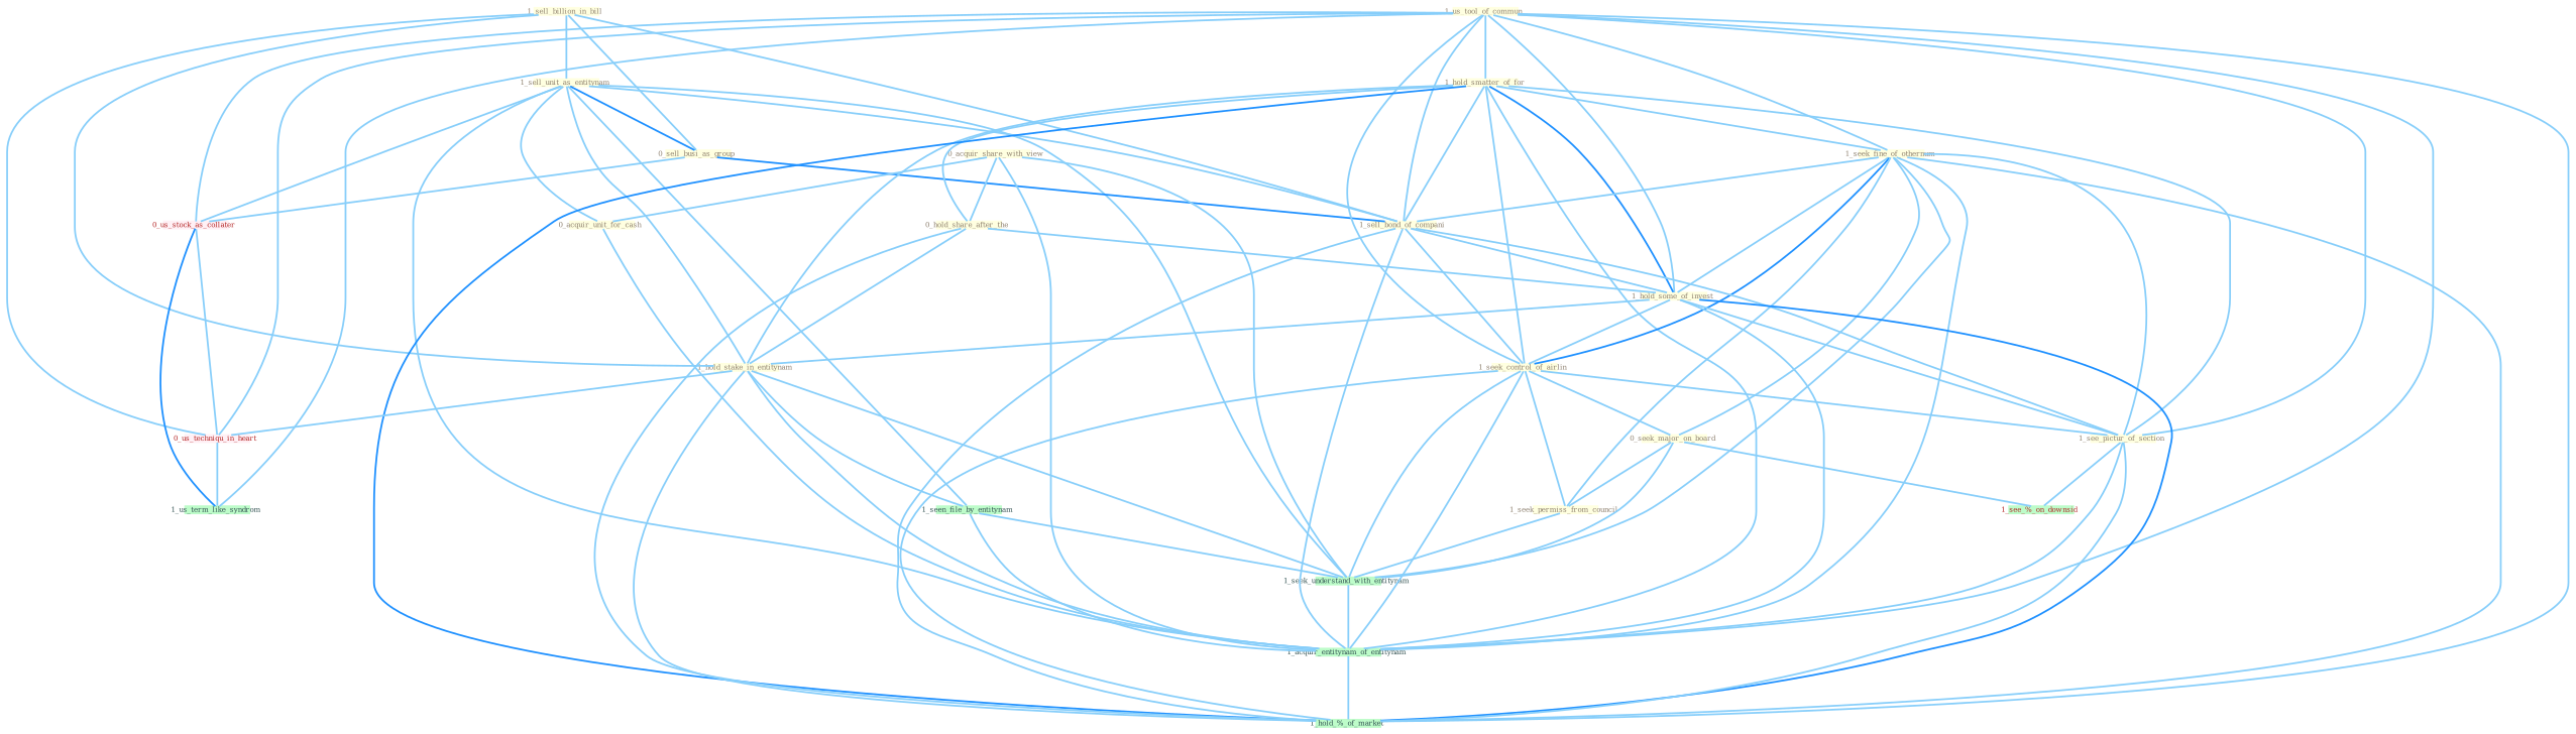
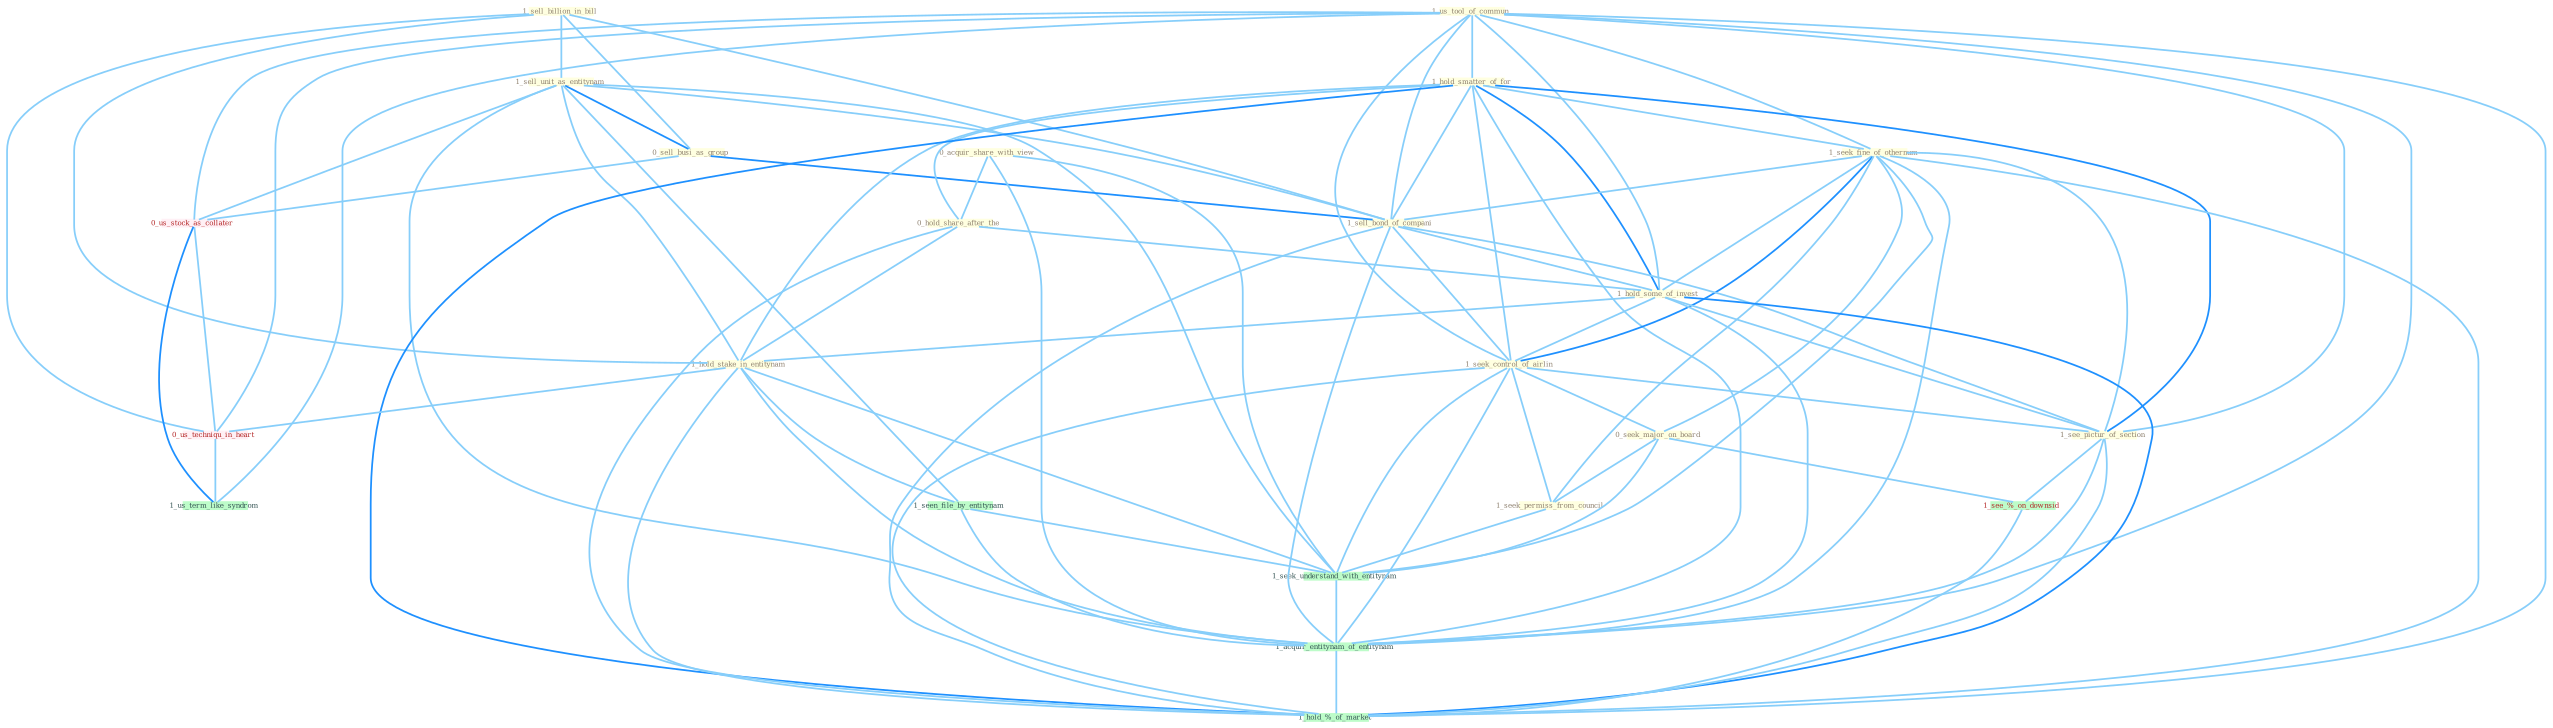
  graph {
    node [color="#ffffe0" fixedsize=true fontcolor="#8b7d6b" fontsize=4 shape=polygon style=filled]
    edge [color="#87cefa" w=1]
    "1_sell_billion_in_bill " [height=.06 width=.5]
    "1_sell_unit_as_entitynam " [height=.06 width=.5]
    "0_sell_busi_as_group " [height=.06 width=.5]
    "0_acquir_share_with_view " [height=.06 width=.5]
    "1_us_tool_of_commun " [height=.06 width=.5]
    n6 [height=.06 label="1_hold_smatter_of_for" width=.5]
    "1_seek_fine_of_othernum " [height=.06 width=.5]
    "1_sell_bond_of_compani " [height=.06 width=.5]
    "0_hold_share_after_the " [height=.06 width=.5]
-   "0_acquir_unit_for_cash " [height=.06 width=.5]
    "1_hold_some_of_invest " [height=.06 width=.5]
    "1_hold_stake_in_entitynam " [height=.06 width=.5]
    "1_seek_control_of_airlin " [height=.06 width=.5]
    "1_see_pictur_of_section " [height=.06 width=.5]
    "0_seek_major_on_board " [height=.06 width=.5]
    "1_seek_permiss_from_council " [height=.06 width=.5]
    "0_us_stock_as_collater " [color="#fff0f5" fontcolor="#b22222" height=.06 width=.5]
    "0_us_techniqu_in_heart " [color="#fff0f5" fontcolor="#b22222" height=.06 width=.5]
    "1_seen_file_by_entitynam " [color="#BDFCC9" fontcolor="#2f4f4f" height=.06 width=.5]
    "1_seek_understand_with_entitynam " [color="#BDFCC9" fontcolor="#2f4f4f" height=.06 width=.5]
    "1_acquir_entitynam_of_entitynam " [color="#BDFCC9" fontcolor="#2f4f4f" height=.06 width=.5]
    "1_us_term_like_syndrom " [color="#BDFCC9" fontcolor="#2f4f4f" height=.06 width=.5]
    "1_hold_%_of_market " [color="#BDFCC9" fontcolor="#2f4f4f" height=.06 width=.5]
    "1_see_%_on_downsid " [color="#BDFCC9" fontcolor="#b22222" height=.06 width=.5]
    subgraph sub_1 {
      "1_sell_billion_in_bill "
      "1_sell_unit_as_entitynam "
      "0_sell_busi_as_group "
      "0_acquir_share_with_view "
      "1_us_tool_of_commun "
      n6
      "1_seek_fine_of_othernum "
      "1_sell_bond_of_compani "
      "0_hold_share_after_the "
-     "0_acquir_unit_for_cash "
      "1_hold_some_of_invest "
      "1_hold_stake_in_entitynam "
      "1_seek_control_of_airlin "
      "1_see_pictur_of_section "
      "0_seek_major_on_board "
      "1_seek_permiss_from_council "
    }
    subgraph sub_2 {
      "0_us_stock_as_collater "
      "0_us_techniqu_in_heart "
    }
    "1_sell_billion_in_bill " -- "1_sell_unit_as_entitynam "
    "1_sell_billion_in_bill " -- "0_sell_busi_as_group "
    "1_sell_billion_in_bill " -- "1_sell_bond_of_compani "
    "1_sell_billion_in_bill " -- "1_hold_stake_in_entitynam "
    "1_sell_billion_in_bill " -- "0_us_techniqu_in_heart "
    "1_sell_unit_as_entitynam " -- "0_sell_busi_as_group " [color="#1e90ff" w=2]
    "1_sell_unit_as_entitynam " -- "1_sell_bond_of_compani "
-   "1_sell_unit_as_entitynam " -- "0_acquir_unit_for_cash "
    "1_sell_unit_as_entitynam " -- "1_hold_stake_in_entitynam "
    "1_sell_unit_as_entitynam " -- "0_us_stock_as_collater "
    "1_sell_unit_as_entitynam " -- "1_seen_file_by_entitynam "
    "1_sell_unit_as_entitynam " -- "1_seek_understand_with_entitynam "
    "1_sell_unit_as_entitynam " -- "1_acquir_entitynam_of_entitynam "
    "0_sell_busi_as_group " -- "1_sell_bond_of_compani " [color="#1e90ff"]
    "0_sell_busi_as_group " -- "0_us_stock_as_collater "
    "0_acquir_share_with_view " -- "0_hold_share_after_the "
-   "0_acquir_share_with_view " -- "0_acquir_unit_for_cash "
    "0_acquir_share_with_view " -- "1_seek_understand_with_entitynam "
    "0_acquir_share_with_view " -- "1_acquir_entitynam_of_entitynam "
    "1_us_tool_of_commun " -- n6
    "1_us_tool_of_commun " -- "1_seek_fine_of_othernum "
    "1_us_tool_of_commun " -- "1_sell_bond_of_compani "
    "1_us_tool_of_commun " -- "1_hold_some_of_invest "
    "1_us_tool_of_commun " -- "1_seek_control_of_airlin "
    "1_us_tool_of_commun " -- "1_see_pictur_of_section "
    "1_us_tool_of_commun " -- "0_us_stock_as_collater "
    "1_us_tool_of_commun " -- "0_us_techniqu_in_heart "
    "1_us_tool_of_commun " -- "1_acquir_entitynam_of_entitynam "
    "1_us_tool_of_commun " -- "1_us_term_like_syndrom "
    "1_us_tool_of_commun " -- "1_hold_%_of_market "
    n6 -- "1_seek_fine_of_othernum "
    n6 -- "1_sell_bond_of_compani "
    n6 -- "0_hold_share_after_the "
    n6 -- "1_hold_some_of_invest " [color="#1e90ff" w=2]
    n6 -- "1_hold_stake_in_entitynam "
    n6 -- "1_seek_control_of_airlin "
-   n6 -- "1_see_pictur_of_section "
+   n6 -- "1_see_pictur_of_section " [color="#1e90ff"]
    n6 -- "1_acquir_entitynam_of_entitynam "
    n6 -- "1_hold_%_of_market " [color="#1e90ff" w=2]
    "1_seek_fine_of_othernum " -- "1_sell_bond_of_compani "
    "1_seek_fine_of_othernum " -- "1_hold_some_of_invest "
    "1_seek_fine_of_othernum " -- "1_seek_control_of_airlin " [color="#1e90ff" w=2]
    "1_seek_fine_of_othernum " -- "1_see_pictur_of_section "
    "1_seek_fine_of_othernum " -- "0_seek_major_on_board "
    "1_seek_fine_of_othernum " -- "1_seek_permiss_from_council "
    "1_seek_fine_of_othernum " -- "1_seek_understand_with_entitynam "
    "1_seek_fine_of_othernum " -- "1_acquir_entitynam_of_entitynam "
    "1_seek_fine_of_othernum " -- "1_hold_%_of_market "
    "1_sell_bond_of_compani " -- "1_hold_some_of_invest "
    "1_sell_bond_of_compani " -- "1_seek_control_of_airlin "
    "1_sell_bond_of_compani " -- "1_see_pictur_of_section "
    "1_sell_bond_of_compani " -- "1_acquir_entitynam_of_entitynam "
    "1_sell_bond_of_compani " -- "1_hold_%_of_market "
    "0_hold_share_after_the " -- "1_hold_some_of_invest "
    "0_hold_share_after_the " -- "1_hold_stake_in_entitynam "
    "0_hold_share_after_the " -- "1_hold_%_of_market "
-   "0_acquir_unit_for_cash " -- "1_acquir_entitynam_of_entitynam "
    "1_hold_some_of_invest " -- "1_hold_stake_in_entitynam "
    "1_hold_some_of_invest " -- "1_seek_control_of_airlin "
    "1_hold_some_of_invest " -- "1_see_pictur_of_section "
    "1_hold_some_of_invest " -- "1_acquir_entitynam_of_entitynam "
    "1_hold_some_of_invest " -- "1_hold_%_of_market " [color="#1e90ff" w=2]
    "1_hold_stake_in_entitynam " -- "0_us_techniqu_in_heart "
    "1_hold_stake_in_entitynam " -- "1_seen_file_by_entitynam "
    "1_hold_stake_in_entitynam " -- "1_seek_understand_with_entitynam "
    "1_hold_stake_in_entitynam " -- "1_acquir_entitynam_of_entitynam "
    "1_hold_stake_in_entitynam " -- "1_hold_%_of_market "
    "1_seek_control_of_airlin " -- "1_see_pictur_of_section "
    "1_seek_control_of_airlin " -- "0_seek_major_on_board "
    "1_seek_control_of_airlin " -- "1_seek_permiss_from_council "
    "1_seek_control_of_airlin " -- "1_seek_understand_with_entitynam "
    "1_seek_control_of_airlin " -- "1_acquir_entitynam_of_entitynam "
    "1_seek_control_of_airlin " -- "1_hold_%_of_market "
    "1_see_pictur_of_section " -- "1_acquir_entitynam_of_entitynam "
    "1_see_pictur_of_section " -- "1_hold_%_of_market "
    "1_see_pictur_of_section " -- "1_see_%_on_downsid "
    "0_seek_major_on_board " -- "1_seek_permiss_from_council "
    "0_seek_major_on_board " -- "1_seek_understand_with_entitynam "
    "0_seek_major_on_board " -- "1_see_%_on_downsid "
    "1_seek_permiss_from_council " -- "1_seek_understand_with_entitynam "
    "0_us_stock_as_collater " -- "0_us_techniqu_in_heart "
    "0_us_stock_as_collater " -- "1_us_term_like_syndrom " [color="#1e90ff"]
    "0_us_techniqu_in_heart " -- "1_us_term_like_syndrom "
    "1_seen_file_by_entitynam " -- "1_seek_understand_with_entitynam "
    "1_seen_file_by_entitynam " -- "1_acquir_entitynam_of_entitynam "
    "1_seek_understand_with_entitynam " -- "1_acquir_entitynam_of_entitynam "
    "1_acquir_entitynam_of_entitynam " -- "1_hold_%_of_market "
+   "1_see_%_on_downsid " -- "1_hold_%_of_market "
  }
